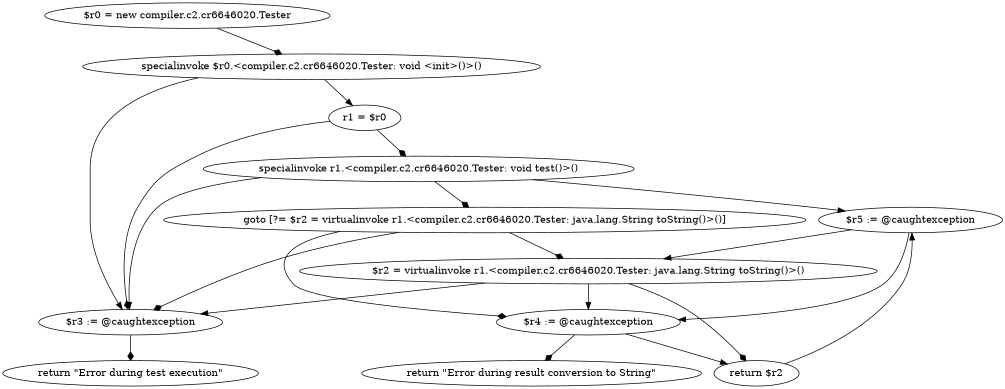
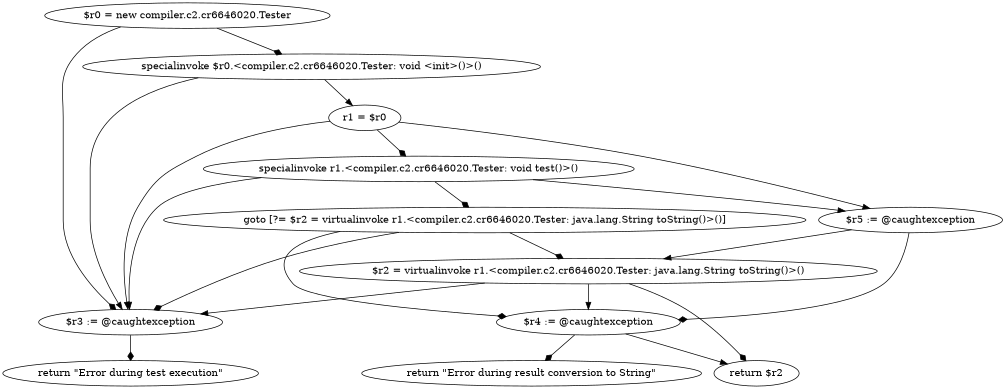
  digraph {
    edge [arrowhead=normal]
    "$r0 = new compiler.c2.cr6646020.Tester"
    "specialinvoke $r0.<compiler.c2.cr6646020.Tester: void <init>()>()"
    "$r3 := @caughtexception"
    "r1 = $r0"
    "return \"Error during test execution\""
    "specialinvoke r1.<compiler.c2.cr6646020.Tester: void test()>()"
    "$r5 := @caughtexception"
    "goto [?= $r2 = virtualinvoke r1.<compiler.c2.cr6646020.Tester: java.lang.String toString()>()]"
    "$r2 = virtualinvoke r1.<compiler.c2.cr6646020.Tester: java.lang.String toString()>()"
    "$r4 := @caughtexception"
    "return $r2"
    "return \"Error during result conversion to String\""
    "$r0 = new compiler.c2.cr6646020.Tester" -> "specialinvoke $r0.<compiler.c2.cr6646020.Tester: void <init>()>()" [arrowhead=diamond]
+   "$r0 = new compiler.c2.cr6646020.Tester" -> "$r3 := @caughtexception" [arrowhead=diamond]
    "specialinvoke $r0.<compiler.c2.cr6646020.Tester: void <init>()>()" -> "$r3 := @caughtexception"
    "specialinvoke $r0.<compiler.c2.cr6646020.Tester: void <init>()>()" -> "r1 = $r0"
    "$r3 := @caughtexception" -> "return \"Error during test execution\"" [arrowhead=diamond]
-   "r1 = $r0" -> "$r3 := @caughtexception" [arrowhead=diamond]
+   "r1 = $r0" -> "$r3 := @caughtexception"
    "r1 = $r0" -> "specialinvoke r1.<compiler.c2.cr6646020.Tester: void test()>()" [arrowhead=diamond]
-   "return $r2" -> "$r5 := @caughtexception"
+   "r1 = $r0" -> "$r5 := @caughtexception"
    "specialinvoke r1.<compiler.c2.cr6646020.Tester: void test()>()" -> "$r3 := @caughtexception"
    "specialinvoke r1.<compiler.c2.cr6646020.Tester: void test()>()" -> "$r5 := @caughtexception"
    "specialinvoke r1.<compiler.c2.cr6646020.Tester: void test()>()" -> "goto [?= $r2 = virtualinvoke r1.<compiler.c2.cr6646020.Tester: java.lang.String toString()>()]" [arrowhead=diamond]
    "$r5 := @caughtexception" -> "$r2 = virtualinvoke r1.<compiler.c2.cr6646020.Tester: java.lang.String toString()>()"
-   "$r5 := @caughtexception" -> "$r4 := @caughtexception"
+   "$r5 := @caughtexception" -> "$r4 := @caughtexception" [arrowhead=diamond]
    "goto [?= $r2 = virtualinvoke r1.<compiler.c2.cr6646020.Tester: java.lang.String toString()>()]" -> "$r3 := @caughtexception" [arrowhead=diamond]
    "goto [?= $r2 = virtualinvoke r1.<compiler.c2.cr6646020.Tester: java.lang.String toString()>()]" -> "$r2 = virtualinvoke r1.<compiler.c2.cr6646020.Tester: java.lang.String toString()>()" [arrowhead=diamond]
    "goto [?= $r2 = virtualinvoke r1.<compiler.c2.cr6646020.Tester: java.lang.String toString()>()]" -> "$r4 := @caughtexception" [arrowhead=diamond]
    "$r2 = virtualinvoke r1.<compiler.c2.cr6646020.Tester: java.lang.String toString()>()" -> "$r3 := @caughtexception"
    "$r2 = virtualinvoke r1.<compiler.c2.cr6646020.Tester: java.lang.String toString()>()" -> "$r4 := @caughtexception"
    "$r2 = virtualinvoke r1.<compiler.c2.cr6646020.Tester: java.lang.String toString()>()" -> "return $r2" [arrowhead=diamond]
    "$r4 := @caughtexception" -> "return $r2"
    "$r4 := @caughtexception" -> "return \"Error during result conversion to String\"" [arrowhead=diamond]
  }
